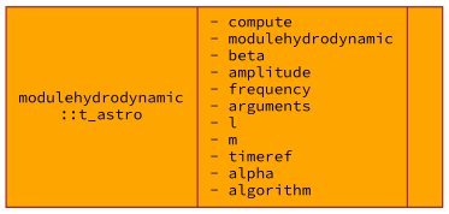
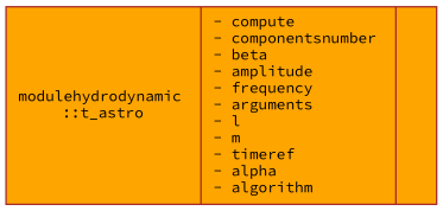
  digraph {
    rankdir=LR
    fontname="Source Code Pro"
-   n1 [color=brown fillcolor=orange fontcolor=black fontname="Source Code Pro" fontsize=10 height=0.2 label="{modulehydrodynamic\l::t_astro\n|- compute\l- modulehydrodynamic\l- beta\l- amplitude\l- frequency\l- arguments\l- l\l- m\l- timeref\l- alpha\l- algorithm\l|}" shape=record style=filled width=0.4]
+   n1 [color=brown fillcolor=orange fontcolor=black fontname="Source Code Pro" fontsize=10 height=0.2 label="{modulehydrodynamic\l::t_astro\n|- compute\l- componentsnumber\l- beta\l- amplitude\l- frequency\l- arguments\l- l\l- m\l- timeref\l- alpha\l- algorithm\l|}" shape=record style=filled width=0.4]
  }
